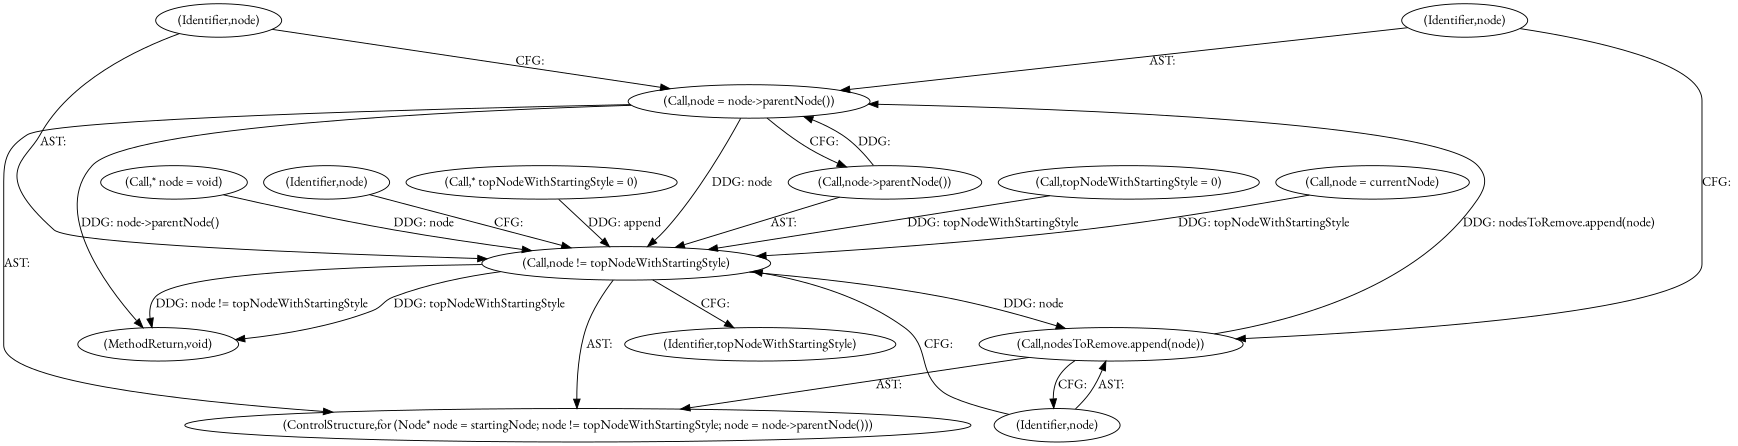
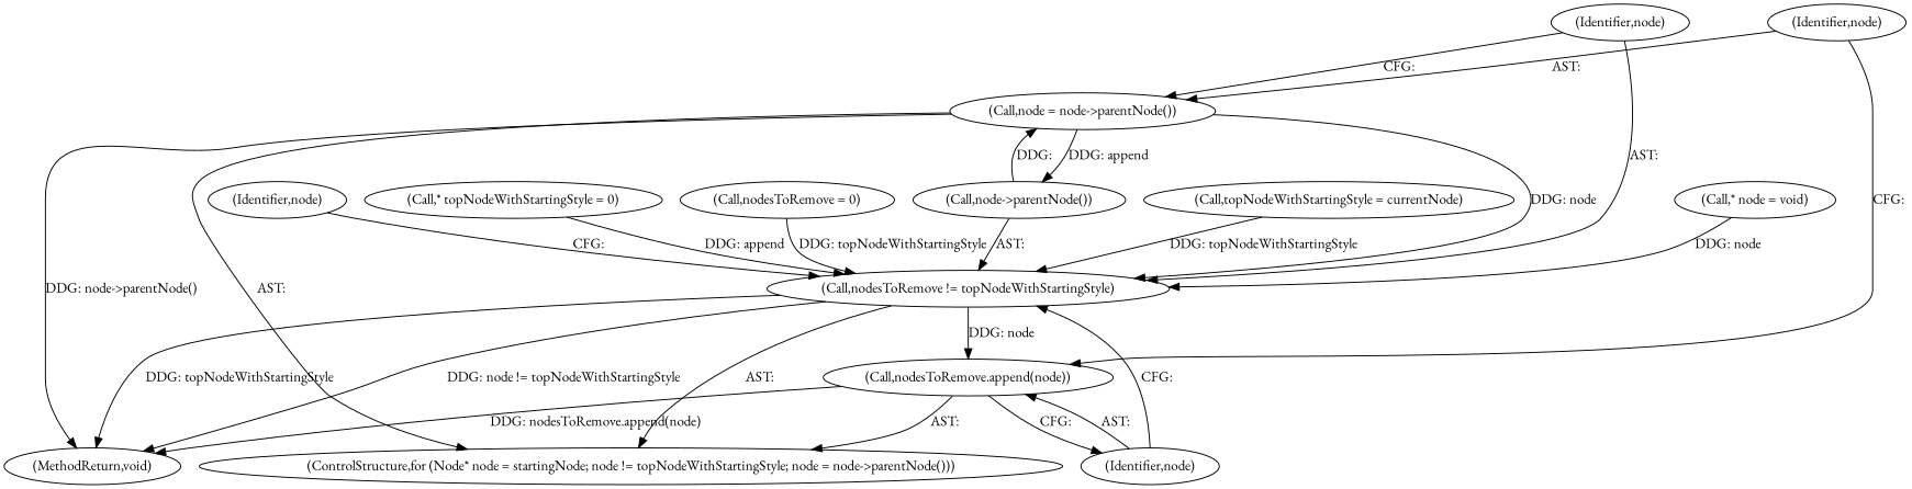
  digraph {
    fontname="EB Garamond"
    node [fontname="EB Garamond"]
    edge [fontname="EB Garamond"]
    n1 [label="(Call,node = node->parentNode())"]
-   n2 [label="(Call,node != topNodeWithStartingStyle)"]
+   n2 [label="(Call,nodesToRemove != topNodeWithStartingStyle)"]
    n3 [label="(MethodReturn,void)"]
    n4 [label="(Call,node->parentNode())"]
    n5 [label="(ControlStructure,for (Node* node = startingNode; node != topNodeWithStartingStyle; node = node->parentNode()))"]
    n6 [label="(Call,nodesToRemove.append(node))"]
-   n7 [label="(Identifier,topNodeWithStartingStyle)"]
    n8 [label="(Identifier,node)"]
-   n9 [label="(Call,topNodeWithStartingStyle = 0)"]
-   n10 [label="(Call,node = currentNode)"]
+   n9 [label="(Call,nodesToRemove = 0)"]
+   n10 [label="(Call,topNodeWithStartingStyle = currentNode)"]
    n11 [label="(Identifier,node)"]
    n12 [label="(Call,* node = void)"]
    n13 [label="(Identifier,node)"]
    n14 [label="(Identifier,node)"]
    n15 [label="(Call,* topNodeWithStartingStyle = 0)"]
    n1 -> n2 [label="DDG: node"]
    n1 -> n3 [label="DDG: node->parentNode()"]
-   n1 -> n4 [label="CFG: "]
+   n1 -> n4 [label="DDG: append"]
    n1 -> n5 [label="AST: "]
    n2 -> n3 [label="DDG: topNodeWithStartingStyle"]
    n2 -> n3 [label="DDG: node != topNodeWithStartingStyle"]
    n2 -> n5 [label="AST: "]
    n2 -> n6 [label="DDG: node"]
-   n2 -> n7 [label="CFG: "]
    n4 -> n1 [label="DDG: "]
    n4 -> n2 [label="AST: "]
-   n6 -> n1 [label="DDG: nodesToRemove.append(node)"]
+   n6 -> n3 [label="DDG: nodesToRemove.append(node)"]
    n6 -> n5 [label="AST: "]
    n6 -> n8 [label="CFG: "]
    n8 -> n2 [label="CFG: "]
    n8 -> n6 [label="AST: "]
    n9 -> n2 [label="DDG: topNodeWithStartingStyle"]
    n10 -> n2 [label="DDG: topNodeWithStartingStyle"]
    n11 -> n1 [label="CFG: "]
    n11 -> n2 [label="AST: "]
    n12 -> n2 [label="DDG: node"]
    n13 -> n1 [label="AST: "]
    n13 -> n6 [label="CFG: "]
    n14 -> n2 [label="CFG: "]
    n15 -> n2 [label="DDG: append"]
  }
